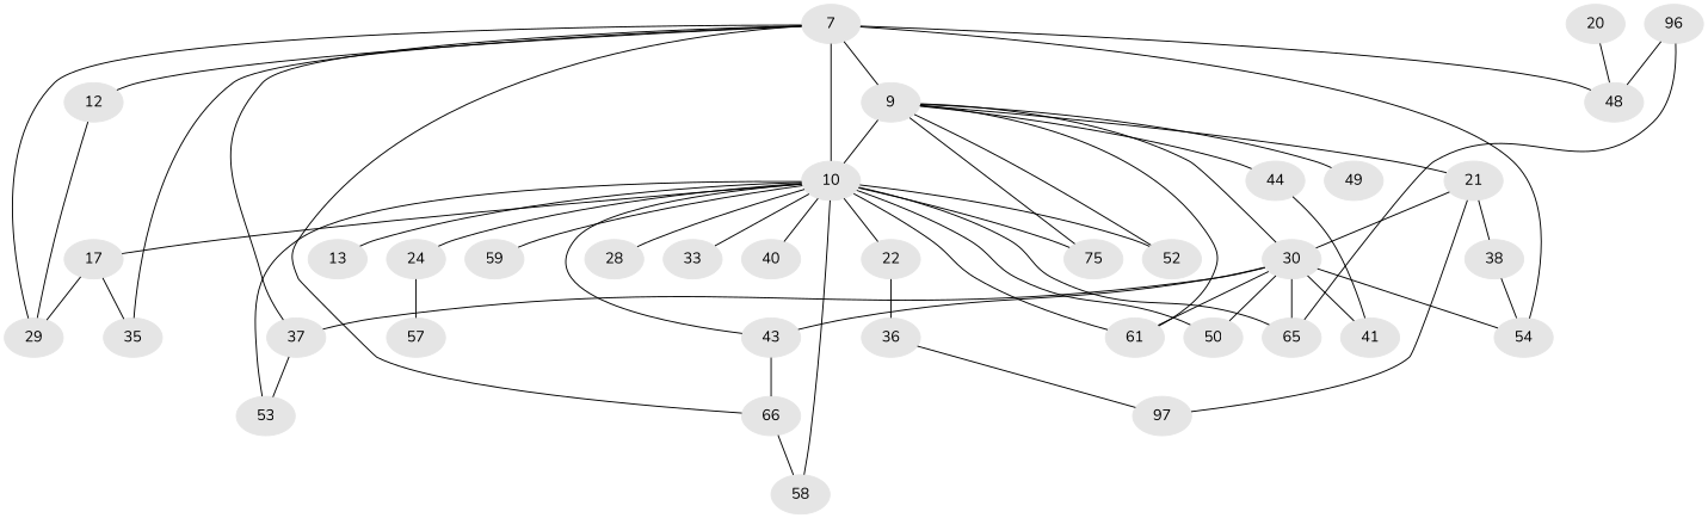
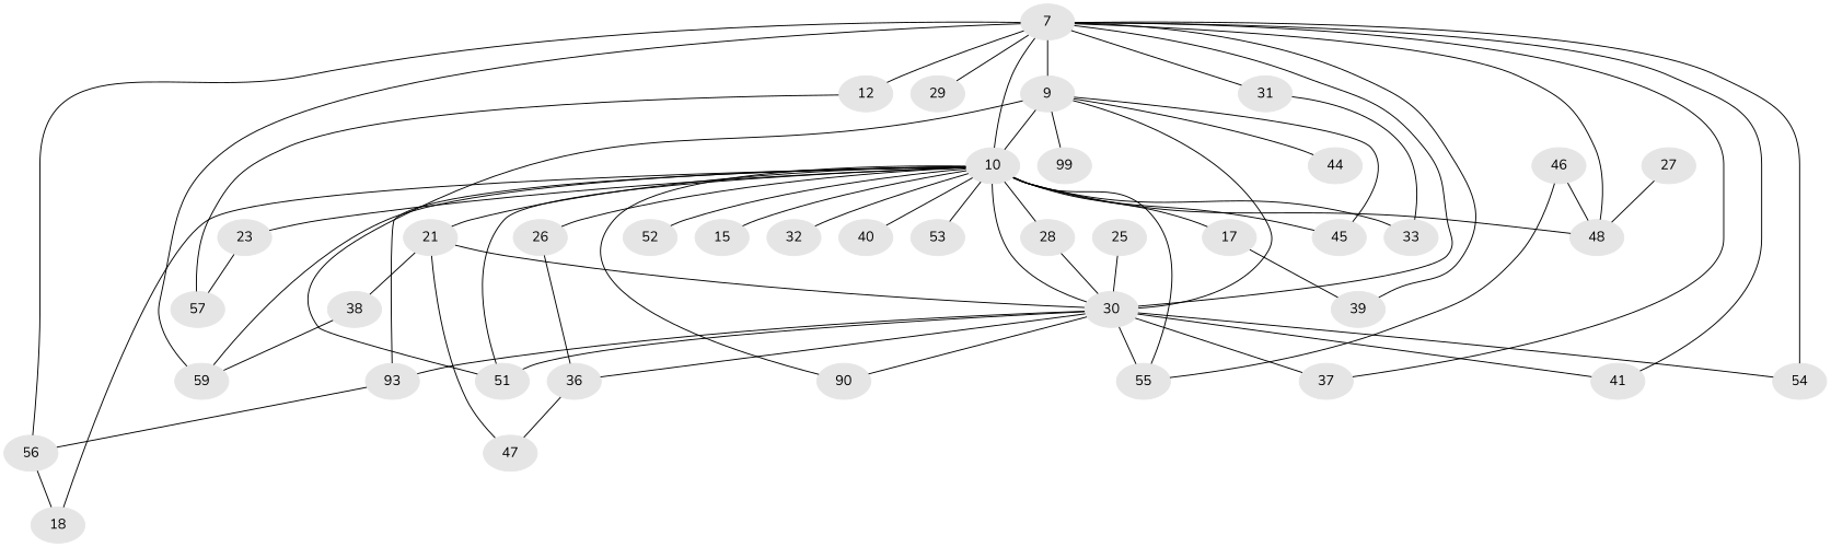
  graph {
    fontname=Nunito
    node [color=gray90 fontname=Nunito style=filled]
    edge [fontname=Nunito]
    7 [super="+3"]
    9 [super="+5"]
    10 [super="+8+4"]
    12
    29
    30 [super="+22+6"]
+   31
    37
-   39 [label=35]
+   39
    41
    48 [super="+15+42"]
    54 [super="+35"]
-   56 [label=66]
+   56
    59 [super="+16"]
    21
    44
-   45 [label=75]
-   49
-   51 [super="+23" label=61]
+   45
+   49 [label=99]
+   51 [super="+23"]
    52
-   13
+   13 [label=15]
    17 [super="+14"]
-   24 [super="+20"]
-   26 [label=22]
+   24 [super="+20" label=23]
+   26
    28
+   32
    33
    40
-   43 [super="+11"]
-   50
+   43 [super="+11" label=93]
+   50 [label=90]
    53
-   55 [super="+34" label=65]
-   58
+   55 [super="+34"]
+   58 [label=18]
    57
    36
    38
-   47 [label=97]
-   27 [label=20]
-   46 [label=96]
+   47
+   25 [super="+18"]
+   27
+   46
    7 -- 9 [weight=4]
    7 -- 10 [weight=8]
    7 -- 12 [weight=2]
    7 -- 29
+   7 -- 30 [weight=5]
+   7 -- 31
    7 -- 37
    7 -- 39
-   44 -- 41
+   7 -- 41
    7 -- 48
    7 -- 54 [weight=2]
    7 -- 56
+   7 -- 59 [weight=2]
    9 -- 10 [weight=8]
    9 -- 30 [weight=4]
-   9 -- 21
+   10 -- 21
    9 -- 44
    9 -- 45
    9 -- 49
    9 -- 51
-   9 -- 52
+   10 -- 30 [weight=9]
+   10 -- 48 [weight=3]
    10 -- 59
    10 -- 45
    10 -- 51
    10 -- 52
    10 -- 13
    10 -- 17 [weight=3]
    10 -- 24 [weight=3]
    10 -- 26 [weight=2]
    10 -- 28
+   10 -- 32 [weight=2]
    10 -- 33
    10 -- 40 [weight=2]
    10 -- 43
    10 -- 50
    10 -- 53
    10 -- 55
    10 -- 58
-   12 -- 29
+   12 -- 57
    30 -- 37
    30 -- 41
    30 -- 54
    30 -- 51
    30 -- 43 [weight=2]
    30 -- 50
    30 -- 55 [weight=2]
-   37 -- 53
+   30 -- 36
+   31 -- 33
    56 -- 58
    21 -- 30
    21 -- 38
    21 -- 47
-   17 -- 29
    17 -- 39
    24 -- 57
    26 -- 36
+   28 -- 30
    43 -- 56
    36 -- 47
-   38 -- 54
+   38 -- 59
+   25 -- 30 [weight=2]
    27 -- 48
    46 -- 48
    46 -- 55
  }
